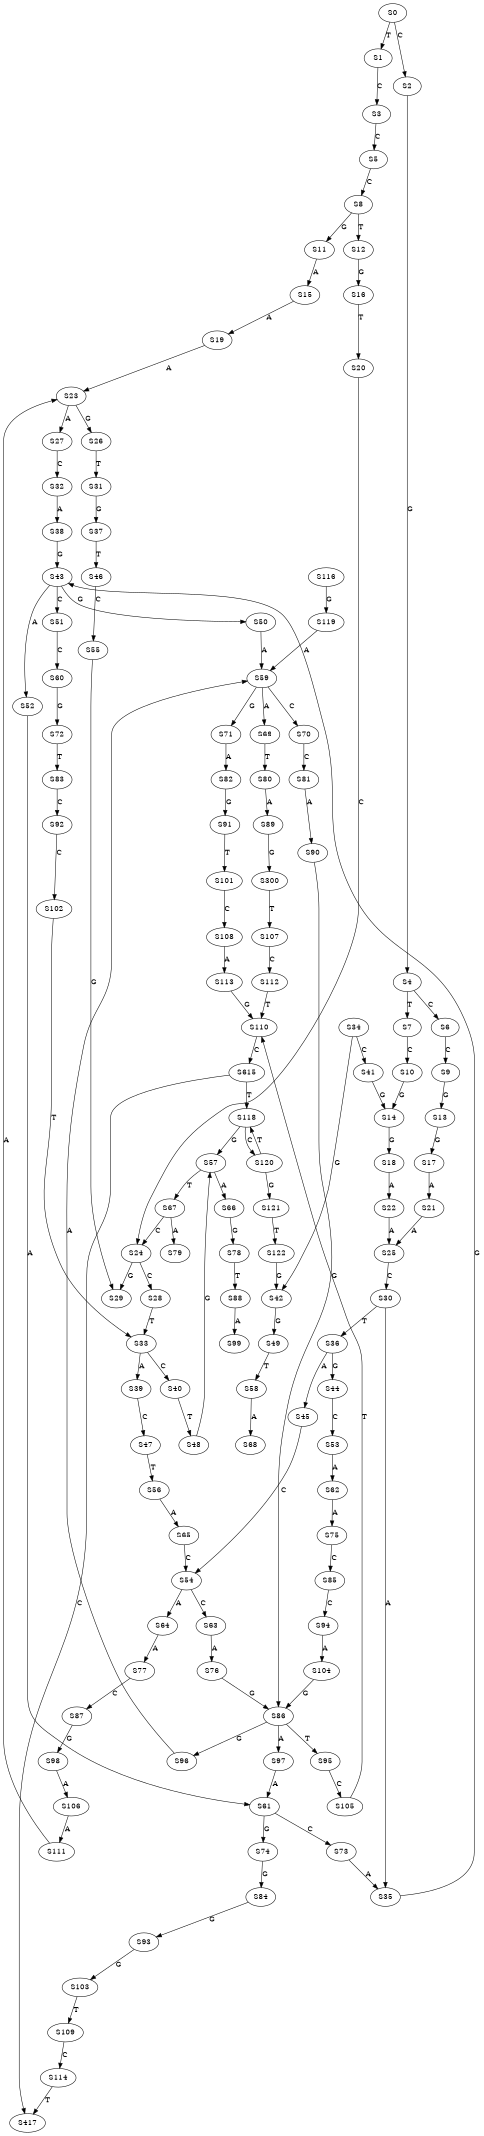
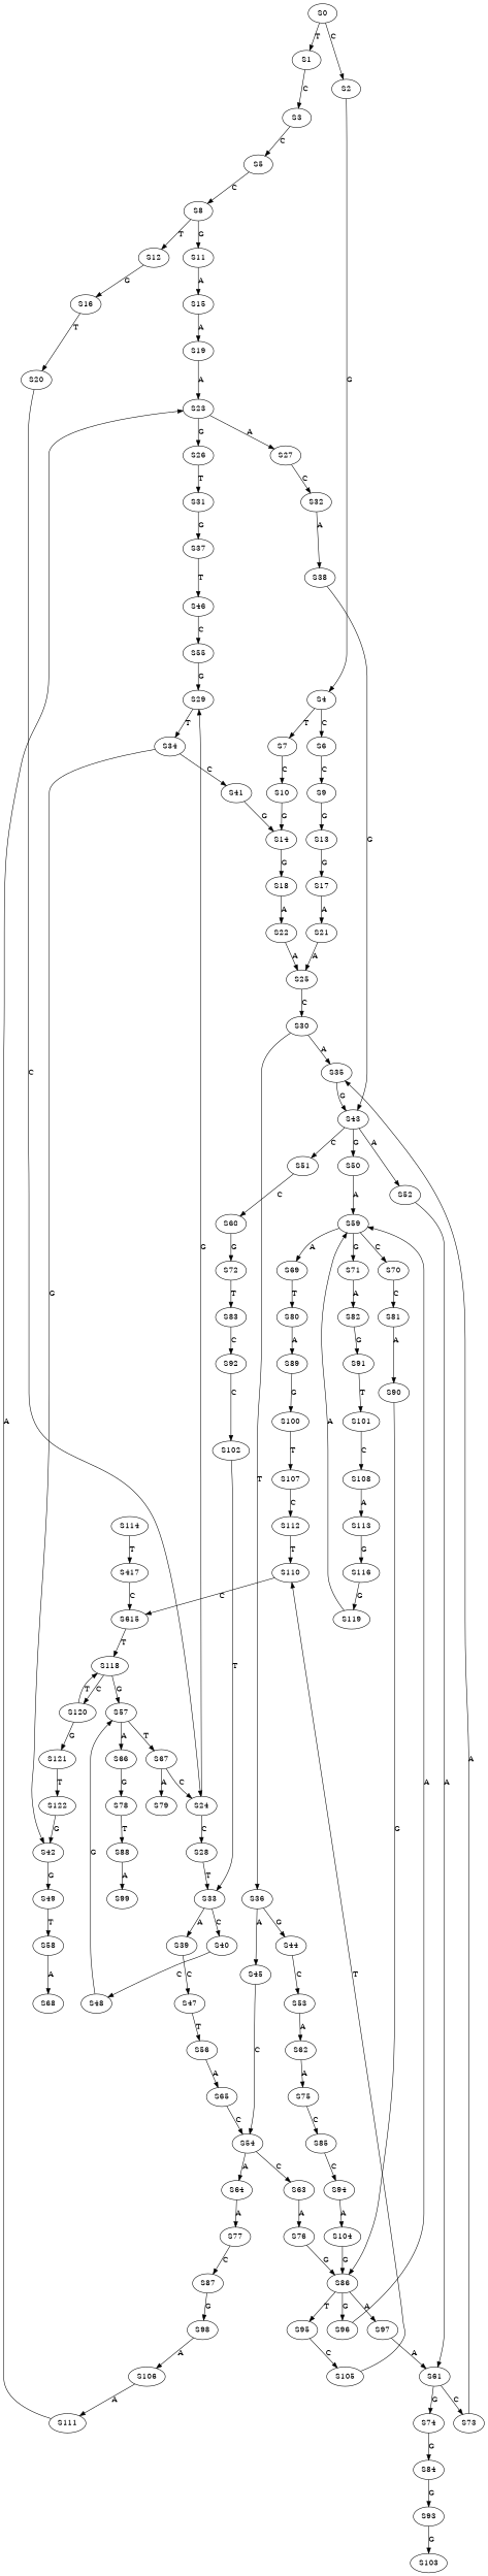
  strict digraph {
    S0
    S1
    S2
    S3
    S4
    S5
    S6
    S7
    S8
    S9
    S10
    S11
    S12
    S13
    S14
    S15
    S16
    S17
    S18
    S19
    S20
    S21
    S22
    S23
    S24
    S25
    S26
    S27
    S28
    S29
    S30
    S31
    S32
    S33
    S34
    S35
    S36
    S37
    S38
    S39
    S40
    S41
    S42
    S43
    S44
    S45
    S46
    S47
    S48
    S49
    S50
    S51
    S52
    S53
    S54
    S55
    S56
    S57
    S58
    S59
    S60
    S61
    S62
    S63
    S64
    S65
    S66
    S67
    S68
    S69
    S70
    S71
    S72
    S73
    S74
    S75
    S76
    S77
    S78
    S79
    S80
    S81
    S82
    S83
    S84
    S85
    S86
    S87
    S88
    S89
    S90
    S91
    S92
    S93
    S94
    S95
    S96
    S97
    S98
    S99
-   S100 [label=S300]
+   S100
    S101
    S102
    S103
    S104
    S105
    S106
    S107
    S108
-   S109
    S110
    S111
    S112
    S113
    S114
    n116 [label=S615]
    S116
    n118 [label=S417]
    S118
    S119
    S120
    S121
    S122
    S0 -> S1 [label=T]
    S0 -> S2 [label=C]
    S1 -> S3 [label=C]
    S2 -> S4 [label=G]
    S3 -> S5 [label=C]
    S4 -> S6 [label=C]
    S4 -> S7 [label=T]
    S5 -> S8 [label=C]
    S6 -> S9 [label=C]
    S7 -> S10 [label=C]
    S8 -> S11 [label=G]
    S8 -> S12 [label=T]
    S9 -> S13 [label=G]
    S10 -> S14 [label=G]
    S11 -> S15 [label=A]
    S12 -> S16 [label=G]
    S13 -> S17 [label=G]
    S14 -> S18 [label=G]
    S15 -> S19 [label=A]
    S16 -> S20 [label=T]
    S17 -> S21 [label=A]
    S18 -> S22 [label=A]
    S19 -> S23 [label=A]
    S20 -> S24 [label=C]
    S21 -> S25 [label=A]
    S22 -> S25 [label=A]
    S23 -> S26 [label=G]
    S23 -> S27 [label=A]
    S24 -> S28 [label=C]
    S24 -> S29 [label=G]
    S25 -> S30 [label=C]
    S26 -> S31 [label=T]
    S27 -> S32 [label=C]
    S28 -> S33 [label=T]
+   S29 -> S34 [label=T]
    S30 -> S35 [label=A]
    S30 -> S36 [label=T]
    S31 -> S37 [label=G]
    S32 -> S38 [label=A]
    S33 -> S39 [label=A]
    S33 -> S40 [label=C]
    S34 -> S41 [label=C]
    S34 -> S42 [label=G]
    S35 -> S43 [label=G]
    S36 -> S44 [label=G]
    S36 -> S45 [label=A]
    S37 -> S46 [label=T]
    S38 -> S43 [label=G]
    S39 -> S47 [label=C]
-   S40 -> S48 [label=T]
+   S40 -> S48 [label=C]
    S41 -> S14 [label=G]
    S42 -> S49 [label=G]
    S43 -> S50 [label=G]
    S43 -> S51 [label=C]
    S43 -> S52 [label=A]
    S44 -> S53 [label=C]
    S45 -> S54 [label=C]
    S46 -> S55 [label=C]
    S47 -> S56 [label=T]
    S48 -> S57 [label=G]
    S49 -> S58 [label=T]
    S50 -> S59 [label=A]
    S51 -> S60 [label=C]
    S52 -> S61 [label=A]
    S53 -> S62 [label=A]
    S54 -> S63 [label=C]
    S54 -> S64 [label=A]
    S55 -> S29 [label=G]
    S56 -> S65 [label=A]
    S57 -> S66 [label=A]
    S57 -> S67 [label=T]
    S58 -> S68 [label=A]
    S59 -> S69 [label=A]
    S59 -> S70 [label=C]
    S59 -> S71 [label=G]
    S60 -> S72 [label=G]
    S61 -> S73 [label=C]
    S61 -> S74 [label=G]
    S62 -> S75 [label=A]
    S63 -> S76 [label=A]
    S64 -> S77 [label=A]
    S65 -> S54 [label=C]
    S66 -> S78 [label=G]
    S67 -> S24 [label=C]
    S67 -> S79 [label=A]
    S69 -> S80 [label=T]
    S70 -> S81 [label=C]
    S71 -> S82 [label=A]
    S72 -> S83 [label=T]
    S73 -> S35 [label=A]
    S74 -> S84 [label=G]
    S75 -> S85 [label=C]
    S76 -> S86 [label=G]
    S77 -> S87 [label=C]
    S78 -> S88 [label=T]
    S80 -> S89 [label=A]
    S81 -> S90 [label=A]
    S82 -> S91 [label=G]
    S83 -> S92 [label=C]
    S84 -> S93 [label=G]
    S85 -> S94 [label=C]
    S86 -> S95 [label=T]
    S86 -> S96 [label=G]
    S86 -> S97 [label=A]
    S87 -> S98 [label=G]
    S88 -> S99 [label=A]
    S89 -> S100 [label=G]
    S90 -> S86 [label=G]
    S91 -> S101 [label=T]
    S92 -> S102 [label=C]
    S93 -> S103 [label=G]
    S94 -> S104 [label=A]
    S95 -> S105 [label=C]
    S96 -> S59 [label=A]
    S97 -> S61 [label=A]
    S98 -> S106 [label=A]
    S100 -> S107 [label=T]
    S101 -> S108 [label=C]
    S102 -> S33 [label=T]
-   S103 -> S109 [label=T]
    S104 -> S86 [label=G]
    S105 -> S110 [label=T]
    S106 -> S111 [label=A]
    S107 -> S112 [label=C]
    S108 -> S113 [label=A]
-   S109 -> S114 [label=C]
    S110 -> n116 [label=C]
    S111 -> S23 [label=A]
    S112 -> S110 [label=T]
-   S113 -> S110 [label=G]
+   S113 -> S116 [label=G]
    S114 -> n118 [label=T]
    n116 -> S118 [label=T]
    S116 -> S119 [label=G]
-   n116 -> n118 [label=C]
+   n118 -> n116 [label=C]
    S118 -> S57 [label=G]
    S118 -> S120 [label=C]
    S119 -> S59 [label=A]
    S120 -> S118 [label=T]
    S120 -> S121 [label=G]
    S121 -> S122 [label=T]
    S122 -> S42 [label=G]
  }
